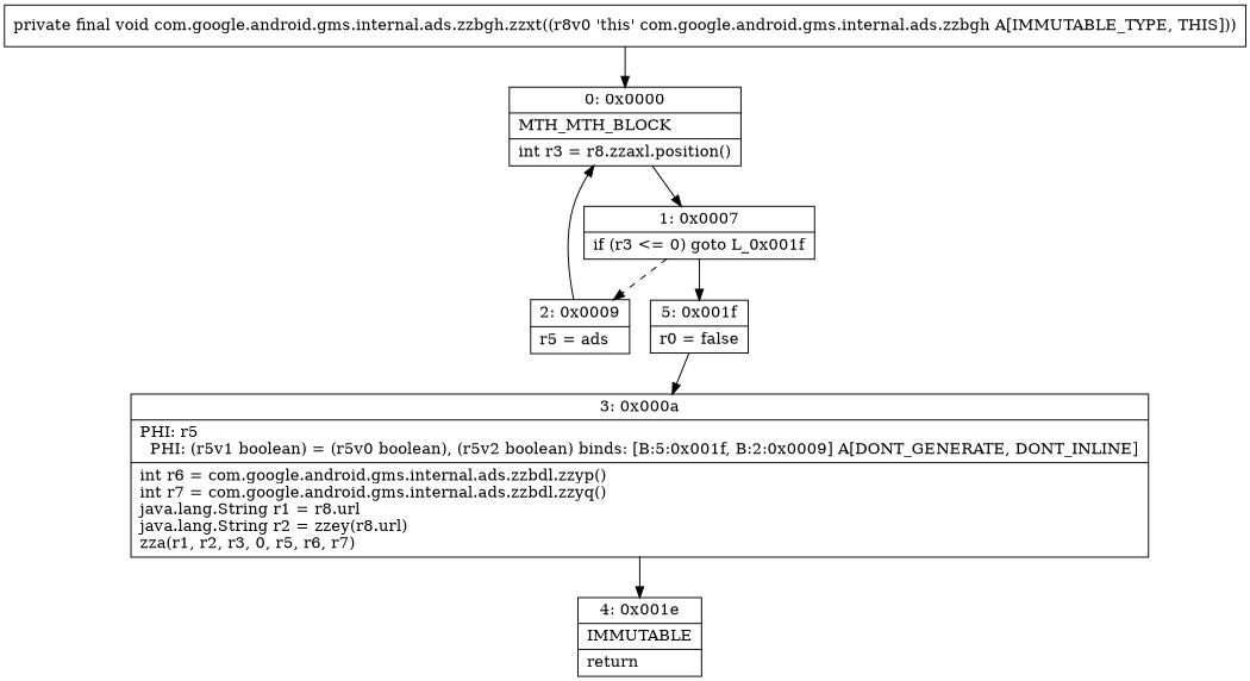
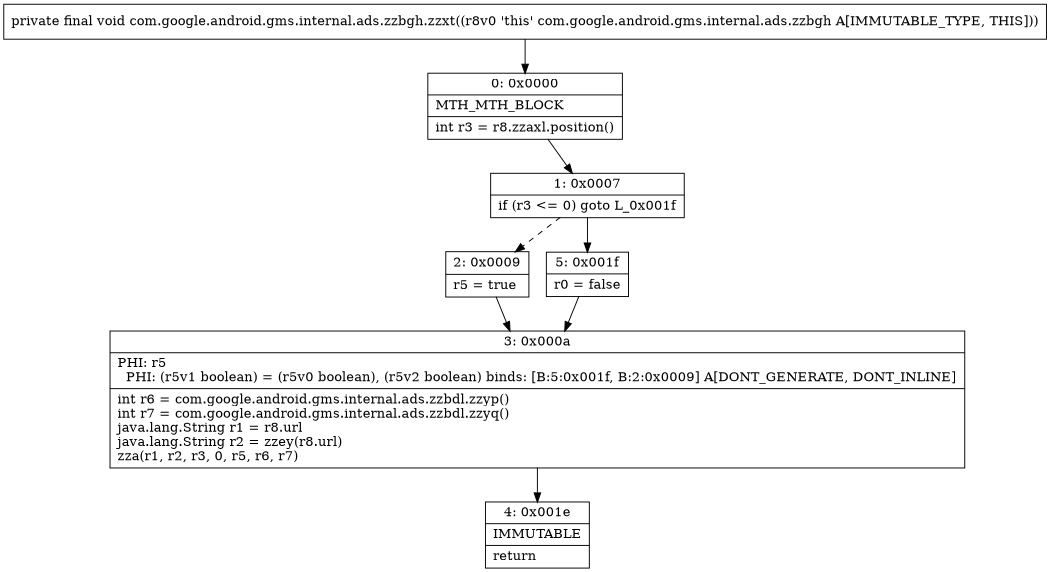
  digraph {
    node [shape=record]
    n1 [label="{0\:\ 0x0000|MTH_MTH_BLOCK\l|int r3 = r8.zzaxl.position()\l}"]
    n2 [label="{1\:\ 0x0007|if (r3 \<= 0) goto L_0x001f\l}"]
-   n3 [label="{2\:\ 0x0009|r5 = ads\l}"]
+   n3 [label="{2\:\ 0x0009|r5 = true\l}"]
    n4 [label="{5\:\ 0x001f|r0 = false\l}"]
    n5 [label="{3\:\ 0x000a|PHI: r5 \l  PHI: (r5v1 boolean) = (r5v0 boolean), (r5v2 boolean) binds: [B:5:0x001f, B:2:0x0009] A[DONT_GENERATE, DONT_INLINE]\l|int r6 = com.google.android.gms.internal.ads.zzbdl.zzyp()\lint r7 = com.google.android.gms.internal.ads.zzbdl.zzyq()\ljava.lang.String r1 = r8.url\ljava.lang.String r2 = zzey(r8.url)\lzza(r1, r2, r3, 0, r5, r6, r7)\l}"]
    n6 [label="{4\:\ 0x001e|IMMUTABLE\l|return\l}"]
    n7 [label="{private final void com.google.android.gms.internal.ads.zzbgh.zzxt((r8v0 'this' com.google.android.gms.internal.ads.zzbgh A[IMMUTABLE_TYPE, THIS])) }"]
    n1 -> n2
    n2 -> n3 [style=dashed]
    n2 -> n4
-   n3 -> n1
+   n3 -> n5
    n4 -> n5
    n5 -> n6
    n7 -> n1
  }
